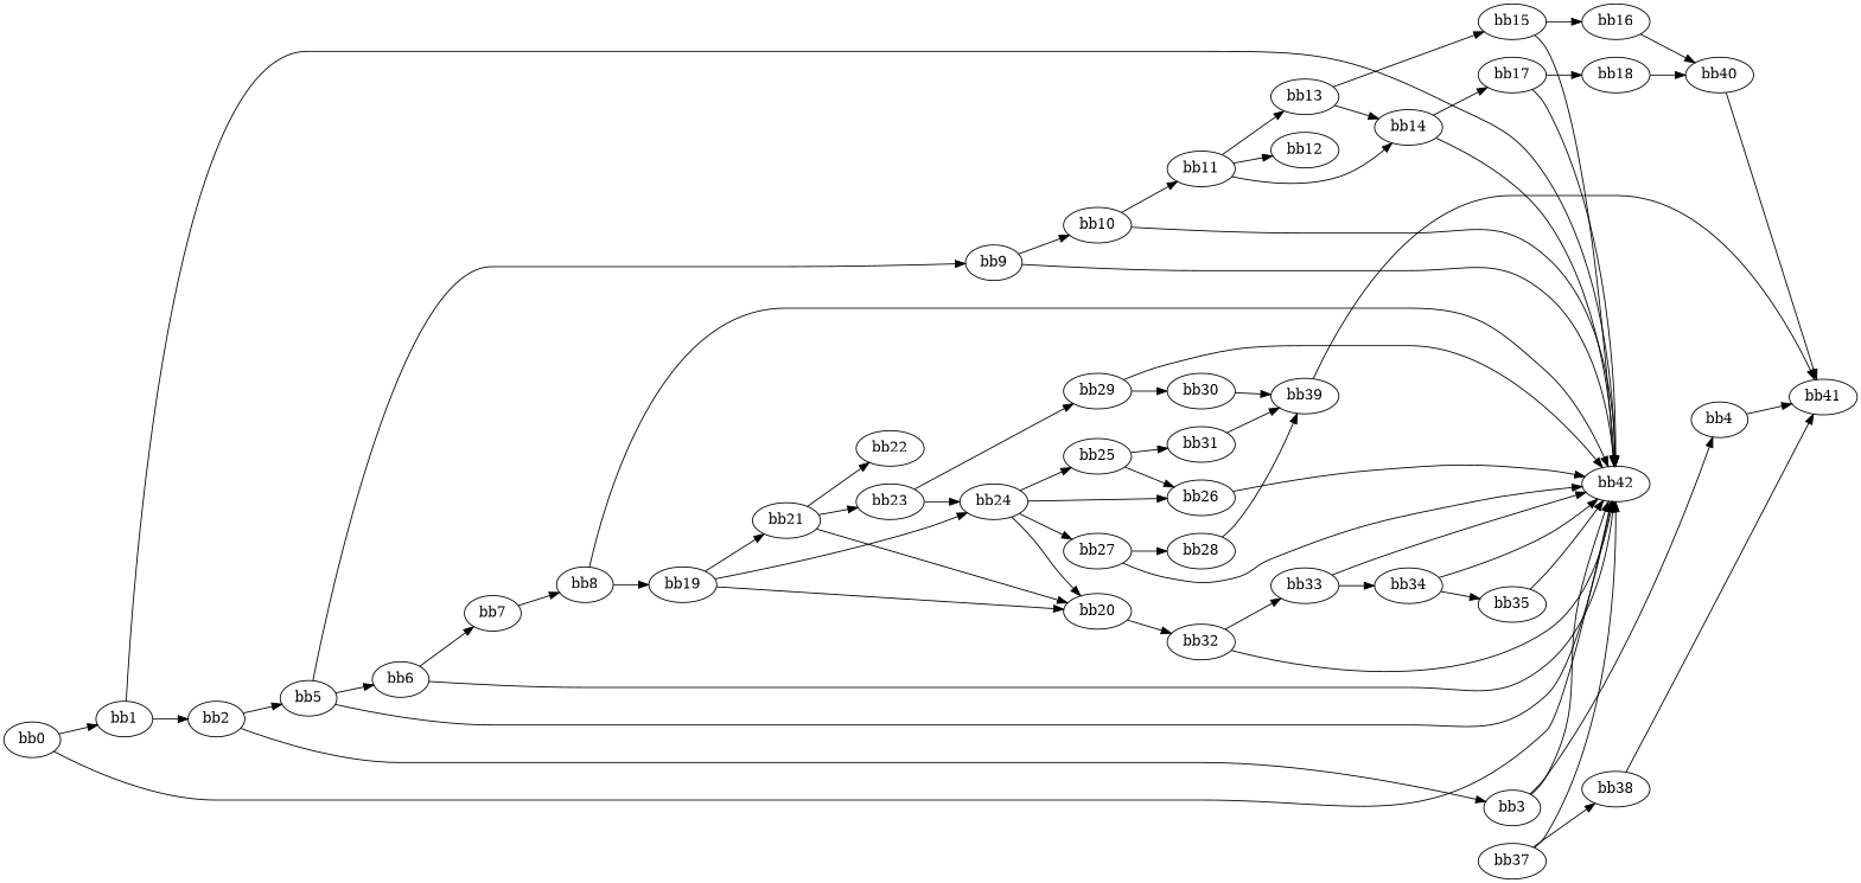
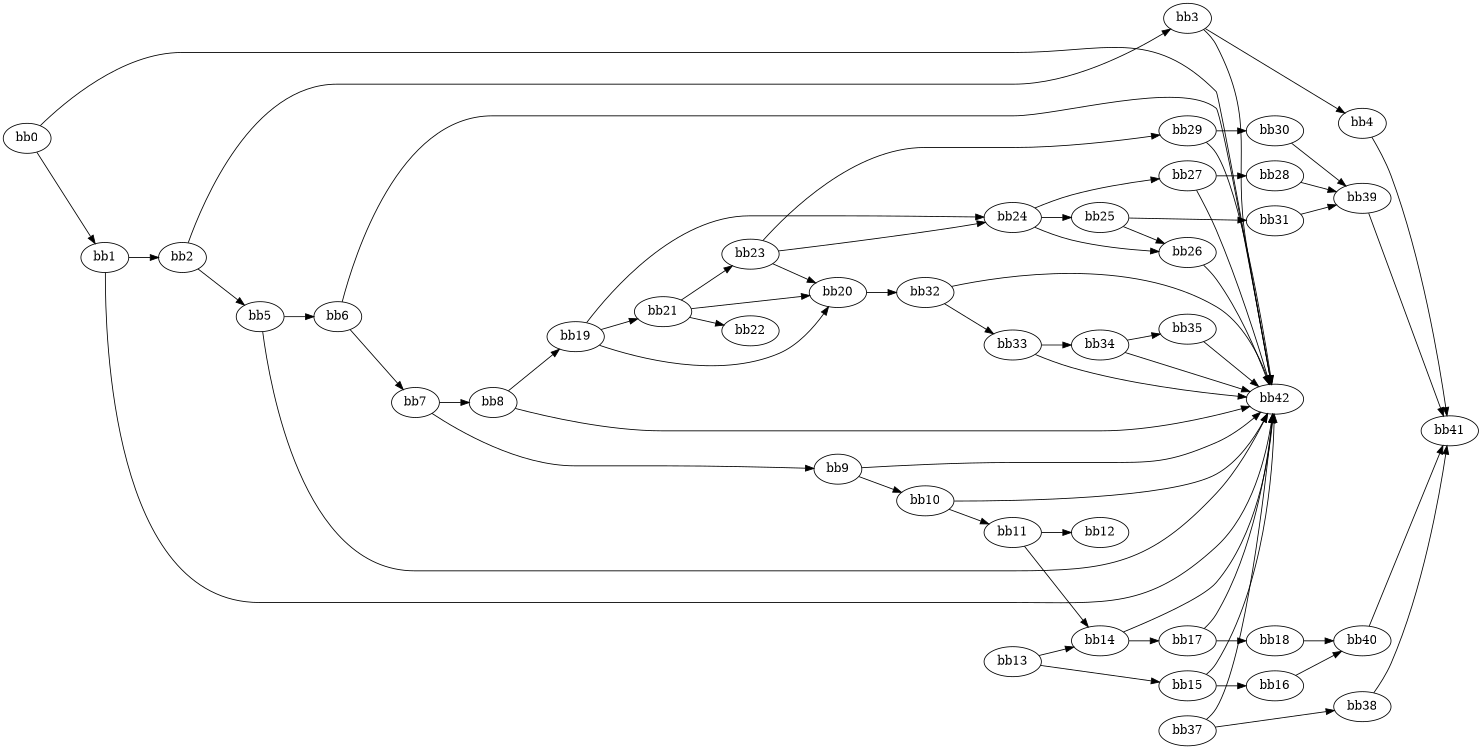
  digraph {
    rankdir=LR
    n1 [label="bb0\l"]
    n2 [label="bb1\l"]
    n3 [label="bb42\l"]
    n4 [label="bb2\l"]
    n5 [label="bb3\l"]
    n6 [label="bb5\l"]
    n7 [label="bb4\l"]
    n8 [label="bb6\l"]
    n9 [label="bb41\l"]
    n10 [label="bb7\l"]
    n11 [label="bb8\l"]
    n12 [label="bb9\l"]
    n13 [label="bb19\l"]
    n14 [label="bb10\l"]
    n15 [label="bb20\l"]
    n16 [label="bb21\l"]
    n17 [label="bb24\l"]
    n18 [label="bb11\l"]
    n19 [label="bb12\l"]
    n20 [label="bb13\l"]
    n21 [label="bb14\l"]
    n22 [label="bb15\l"]
    n23 [label="bb17\l"]
    n24 [label="bb16\l"]
    n25 [label="bb18\l"]
    n26 [label="bb40\l"]
    n27 [label="bb32\l"]
    n28 [label="bb22\l"]
    n29 [label="bb23\l"]
    n30 [label="bb27\l"]
    n31 [label="bb25\l"]
    n32 [label="bb26\l"]
    n33 [label="bb29\l"]
    n34 [label="bb28\l"]
    n35 [label="bb30\l"]
    n36 [label="bb31\l"]
    n37 [label="bb39\l"]
    n38 [label="bb33\l"]
    n39 [label="bb34\l"]
    n40 [label="bb35\l"]
    n41 [label="bb37\l"]
    n42 [label="bb38\l"]
    n1 -> n2
    n1 -> n3
    n2 -> n3
    n2 -> n4
    n4 -> n5
    n4 -> n6
    n5 -> n3
    n5 -> n7
    n6 -> n3
    n6 -> n8
    n7 -> n9
    n8 -> n3
    n8 -> n10
    n10 -> n11
-   n6 -> n12
+   n10 -> n12
    n11 -> n3
    n11 -> n13
    n12 -> n3
    n12 -> n14
    n13 -> n15
    n13 -> n16
    n13 -> n17
    n14 -> n3
    n14 -> n18
    n15 -> n27
    n16 -> n15
    n16 -> n28
    n16 -> n29
-   n17 -> n15
+   n29 -> n15
    n17 -> n30
    n17 -> n31
    n17 -> n32
    n18 -> n19
-   n18 -> n20
    n18 -> n21
    n20 -> n21
    n20 -> n22
    n21 -> n3
    n21 -> n23
    n22 -> n3
    n22 -> n24
    n23 -> n3
    n23 -> n25
    n24 -> n26
    n25 -> n26
    n26 -> n9
    n27 -> n3
    n27 -> n38
    n29 -> n17
    n29 -> n33
    n30 -> n3
    n30 -> n34
    n31 -> n32
    n31 -> n36
    n32 -> n3
    n33 -> n3
    n33 -> n35
    n34 -> n37
    n35 -> n37
    n36 -> n37
    n37 -> n9
    n38 -> n3
    n38 -> n39
    n39 -> n3
    n39 -> n40
    n40 -> n3
    n41 -> n3
    n41 -> n42
    n42 -> n9
  }
